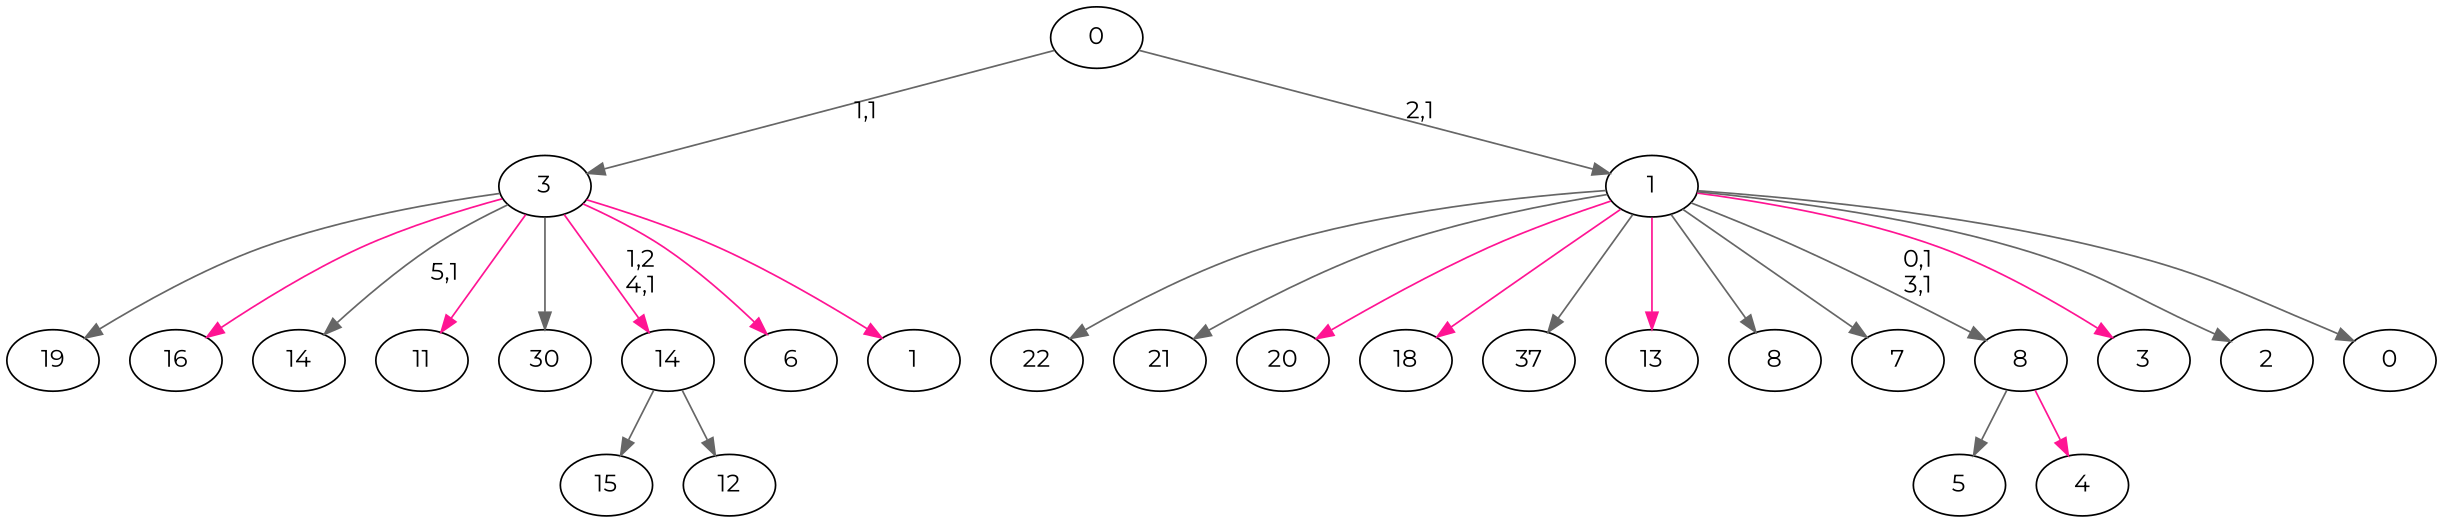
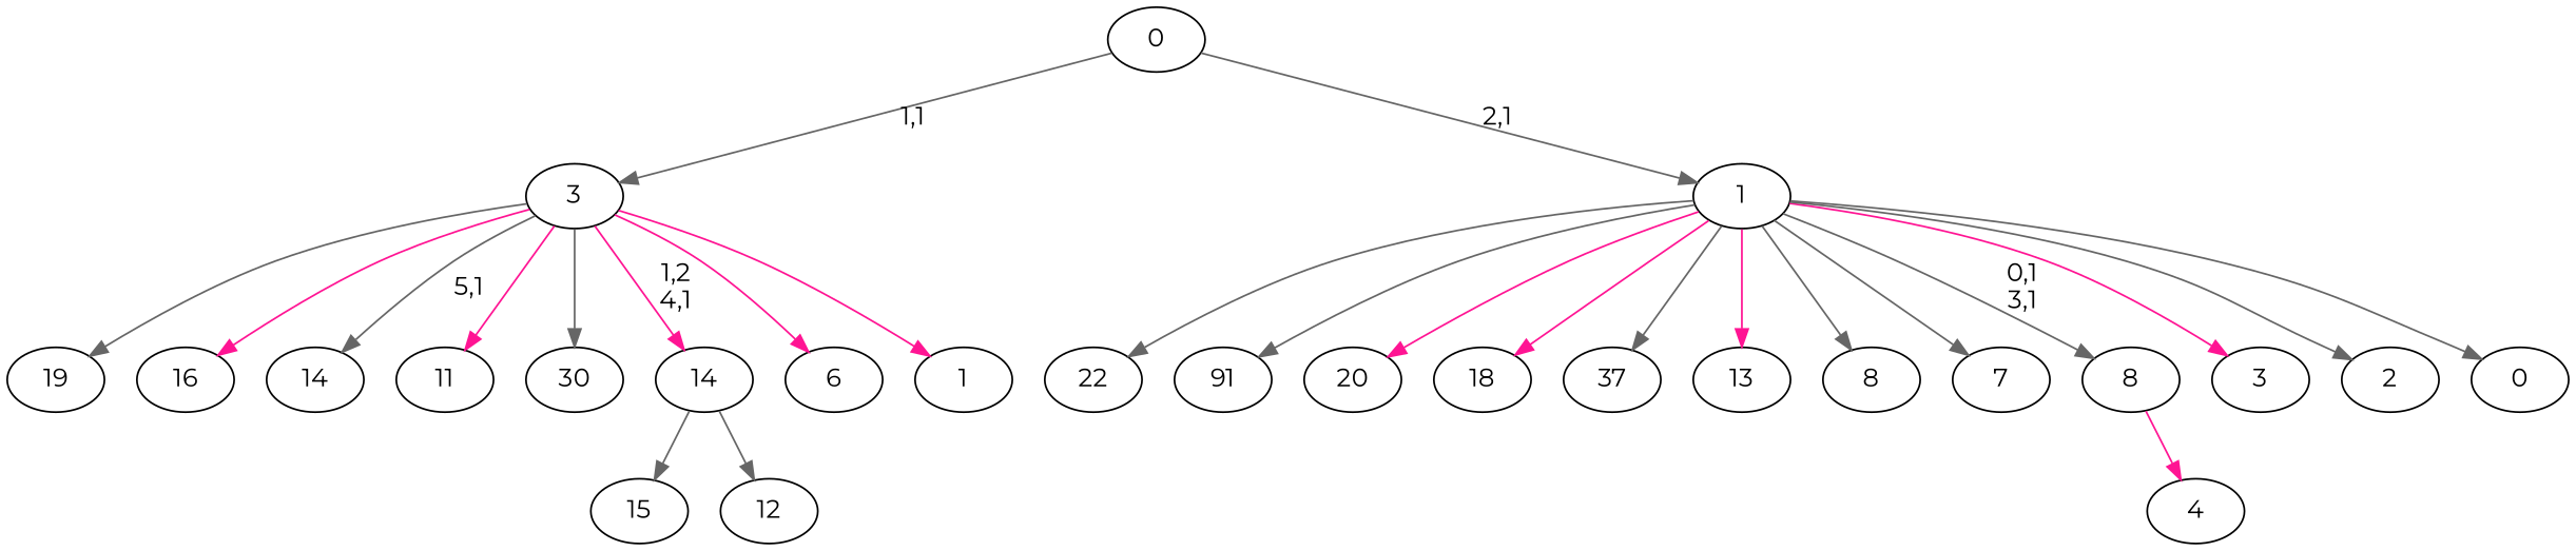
  digraph {
    fontname=Montserrat
    node [fontname=Montserrat]
    edge [color=gray40 fontname=Montserrat]
    n1 [label=22]
-   n2 [label=21]
+   n2 [label=91]
    n3 [label=20]
    n4 [label=19]
    n5 [label=18]
    n6 [label=37]
    n7 [label=16]
    n8 [label=15]
    n9 [label=14]
    n10 [label=13]
    n11 [label=12]
    n12 [label=11]
    n13 [label=30]
    14
    n15 [label=8]
    n16 [label=7]
    n17 [label=6]
-   n18 [label=5]
    n19 [label=4]
    8
    n21 [label=3]
    n22 [label=2]
    n23 [label=1]
    3
    n25 [label=0]
    1
    0
    14 -> n8
    14 -> n11
-   8 -> n18
    8 -> n19 [color=deeppink]
    3 -> n4
    3 -> n7 [color=deeppink]
    3 -> n9 [label="5,1"]
    3 -> n12 [color=deeppink]
    3 -> n13
    3 -> 14 [color=deeppink label="1,2\n4,1"]
    3 -> n17 [color=deeppink]
    3 -> n23 [color=deeppink]
    1 -> n1
    1 -> n2
    1 -> n3 [color=deeppink]
    1 -> n5 [color=deeppink]
    1 -> n6
    1 -> n10 [color=deeppink]
    1 -> n15
    1 -> n16
    1 -> 8 [label="0,1\n3,1"]
    1 -> n21 [color=deeppink]
    1 -> n22
    1 -> n25
    0 -> 3 [label="1,1"]
    0 -> 1 [label="2,1"]
  }
